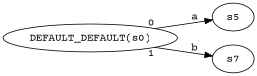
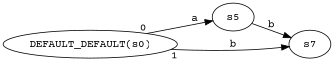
  digraph {
    fontname="Courier Prime"
    rankdir=LR
    node [fontname="Courier Prime"]
    edge [fontname="Courier Prime"]
    n1 [label="DEFAULT_DEFAULT(s0)"]
    s5
    s7
    n1 -> s5 [label=a taillabel=0]
    n1 -> s7 [label=b taillabel=1]
+   s5 -> s7 [label=b]
  }
